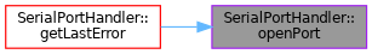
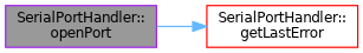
  digraph {
    rankdir=LR
    node [fontname=Helvetica fontsize=10 shape=box style=filled]
    n1 [color=purple fillcolor=grey60 fontcolor=black height=0.2 label="SerialPortHandler::\lopenPort" width=0.4]
    n2 [color=red fillcolor=white height=0.2 label="SerialPortHandler::\lgetLastError" width=0.4]
-   n2 -> n1 [color=steelblue1 fontname=Helvetica fontsize=10 labelfontname=Helvetica labelfontsize=10 style=solid]
+   n1 -> n2 [color=steelblue1 fontname=Helvetica fontsize=10 labelfontname=Helvetica labelfontsize=10 style=solid]
  }
